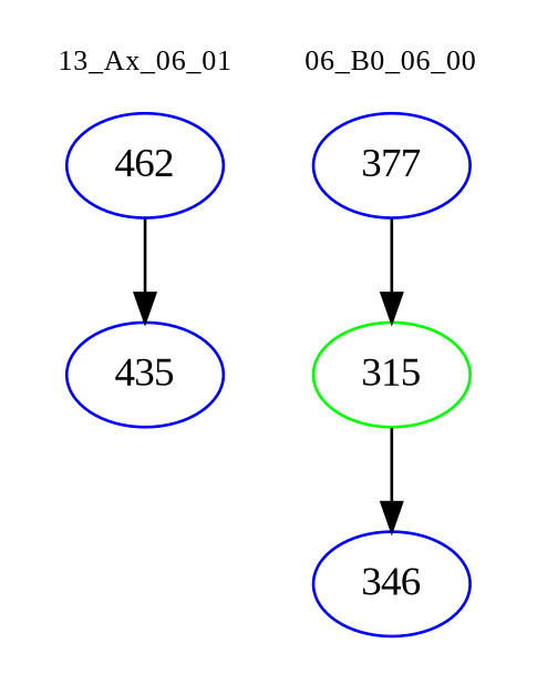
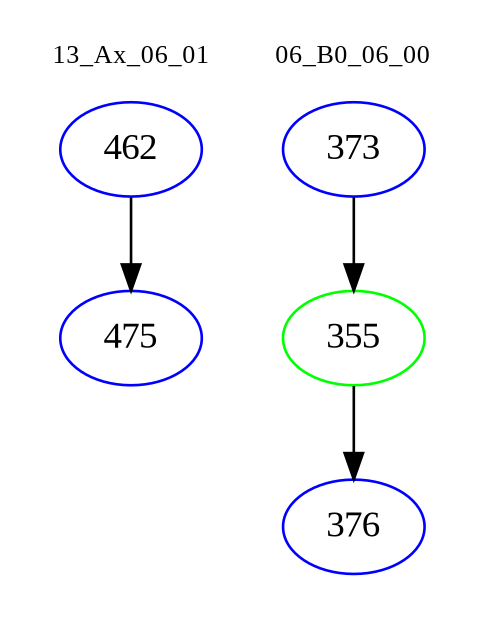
  digraph {
    fontname="Liberation Serif"
    node [color=blue fontname="Liberation Serif"]
    edge [color=black fontname="Liberation Serif"]
    n1 [label=462]
-   n2 [label=435]
-   n3 [label=377]
-   n4 [color=green label=315]
-   n5 [label=346]
+   n2 [label=475]
+   n3 [label=373]
+   n4 [color=green label=355]
+   n5 [label=376]
    subgraph cluster_1 {
      color=white
      fontsize=10
      label="13_Ax_06_01"
      n1
      n2
    }
    subgraph cluster_2 {
      color=white
      fontsize=10
      label="06_B0_06_00"
      n3
      n4
      n5
    }
    n1 -> n2
    n3 -> n4
    n4 -> n5
  }
